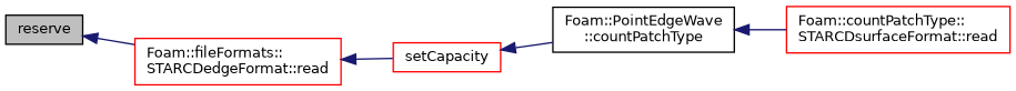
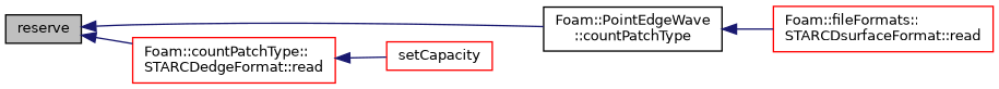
  digraph {
    rankdir=LR
    node [color=red fontname=Helvetica fontsize=10 shape=record]
    edge [color=midnightblue dir=back fontname=Helvetica fontsize=10 labelfontname=Helvetica labelfontsize=10 style=solid]
    n1 [color=black fillcolor=grey75 fontcolor=black height=0.2 label=reserve style=filled width=0.4]
    n2 [color=black height=0.2 label="Foam::PointEdgeWave\l::countPatchType" width=0.4]
-   n3 [height=0.2 label="Foam::fileFormats::\lSTARCDedgeFormat::read" width=0.4]
-   n4 [height=0.2 label="Foam::countPatchType::\lSTARCDsurfaceFormat::read" width=0.4]
+   n3 [height=0.2 label="Foam::countPatchType::\lSTARCDedgeFormat::read" width=0.4]
+   n4 [height=0.2 label="Foam::fileFormats::\lSTARCDsurfaceFormat::read" width=0.4]
    n5 [height=0.2 label=setCapacity width=0.4]
-   n5 -> n2
+   n1 -> n2
    n1 -> n3
    n2 -> n4
    n3 -> n5
  }
